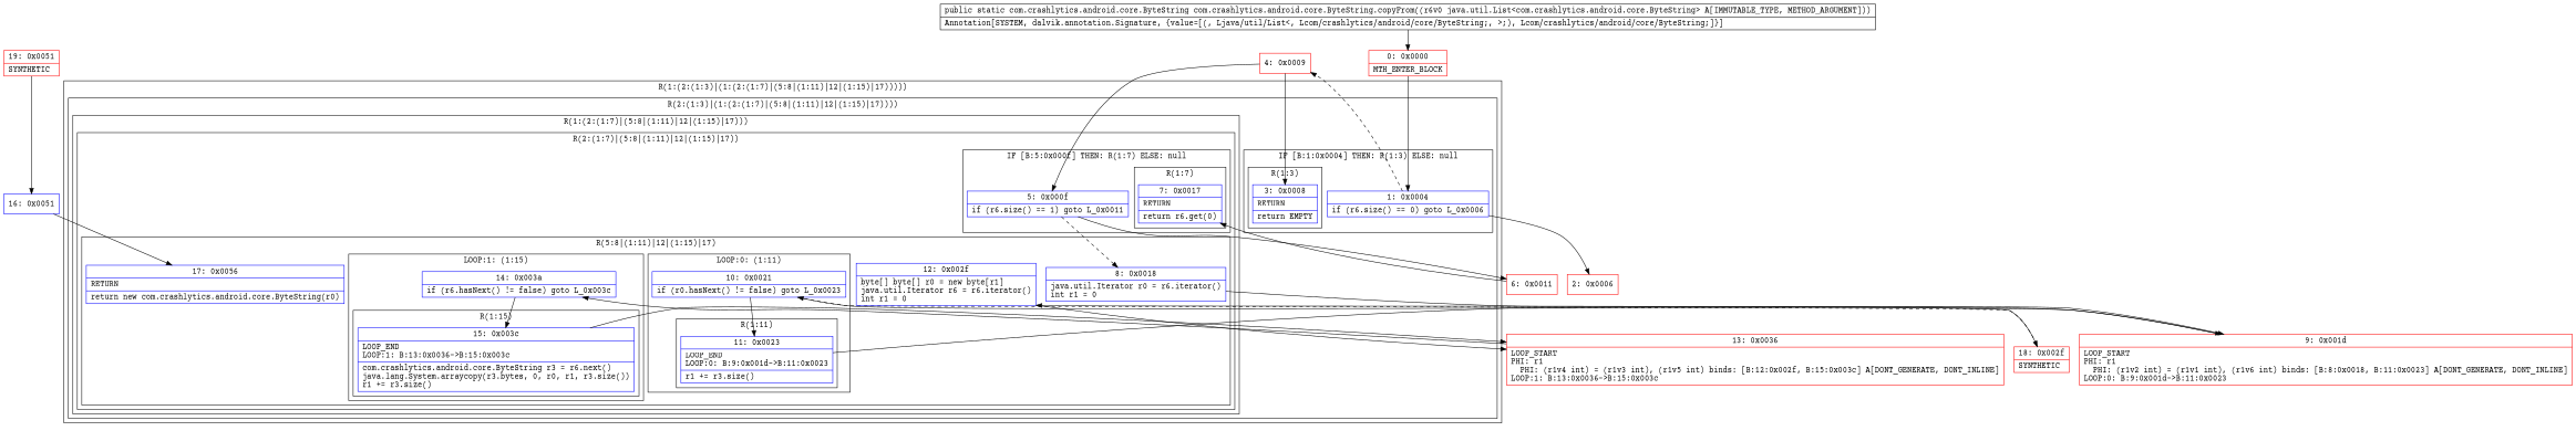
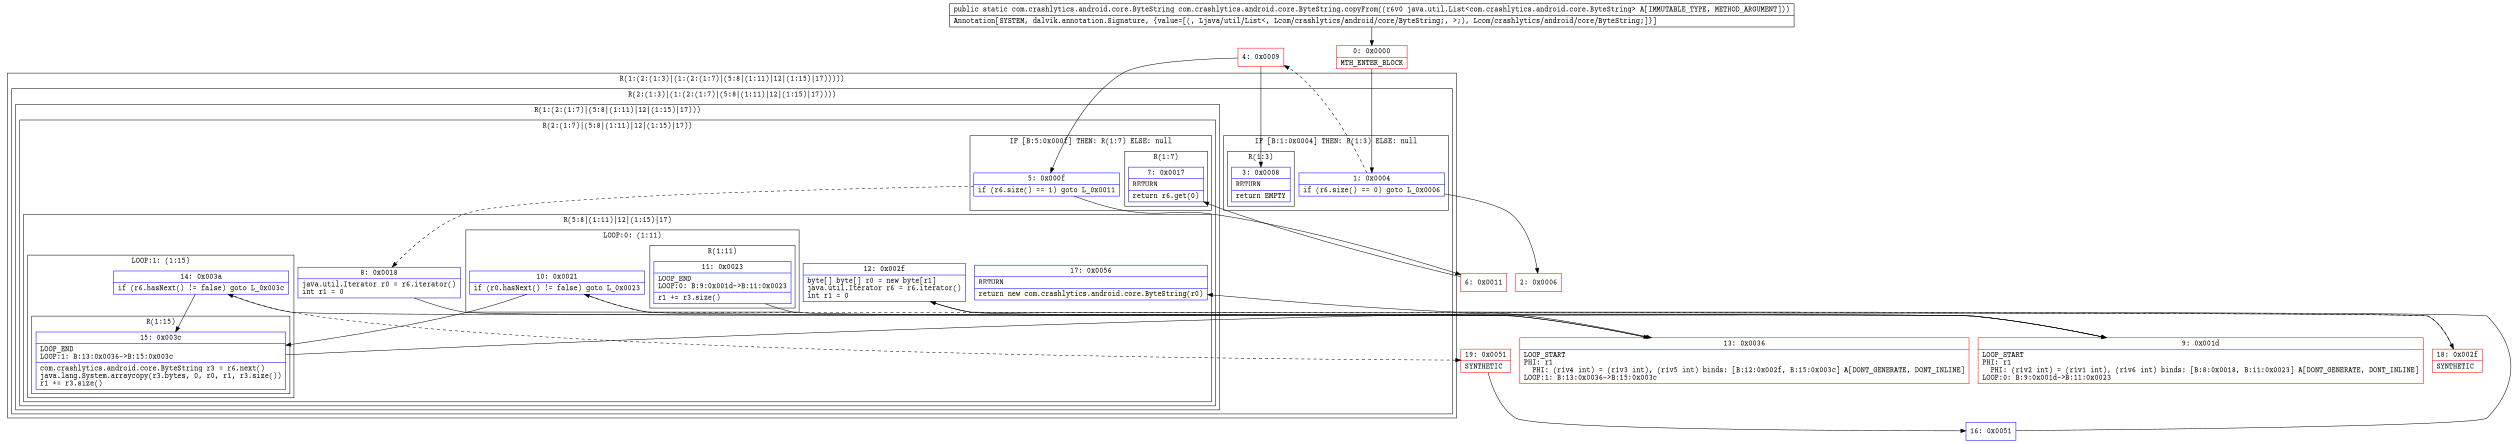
  digraph {
    fontname="Courier Prime"
    node [color=blue fontname="Courier Prime" shape=record]
    edge [fontname="Courier Prime"]
    n1 [label="{3\:\ 0x0008|RETURN\l|return EMPTY\l}"]
    n2 [label="{1\:\ 0x0004|if (r6.size() == 0) goto L_0x0006\l}"]
    n3 [label="{7\:\ 0x0017|RETURN\l|return r6.get(0)\l}"]
    n4 [label="{5\:\ 0x000f|if (r6.size() == 1) goto L_0x0011\l}"]
    n5 [label="{11\:\ 0x0023|LOOP_END\lLOOP:0: B:9:0x001d\-\>B:11:0x0023\l|r1 += r3.size()\l}"]
    n6 [label="{10\:\ 0x0021|if (r0.hasNext() != false) goto L_0x0023\l}"]
    n7 [label="{15\:\ 0x003c|LOOP_END\lLOOP:1: B:13:0x0036\-\>B:15:0x003c\l|com.crashlytics.android.core.ByteString r3 = r6.next()\ljava.lang.System.arraycopy(r3.bytes, 0, r0, r1, r3.size())\lr1 += r3.size()\l}"]
    n8 [label="{14\:\ 0x003a|if (r6.hasNext() != false) goto L_0x003c\l}"]
    n9 [label="{8\:\ 0x0018|java.util.Iterator r0 = r6.iterator()\lint r1 = 0\l}"]
    n10 [label="{12\:\ 0x002f|byte[] byte[] r0 = new byte[r1]\ljava.util.Iterator r6 = r6.iterator()\lint r1 = 0\l}"]
    n11 [label="{17\:\ 0x0056|RETURN\l|return new com.crashlytics.android.core.ByteString(r0)\l}"]
    n12 [color=red label="{2\:\ 0x0006}"]
    n13 [color=red label="{4\:\ 0x0009}"]
    n14 [color=red label="{6\:\ 0x0011}"]
    n15 [color=red label="{9\:\ 0x001d|LOOP_START\lPHI: r1 \l  PHI: (r1v2 int) = (r1v1 int), (r1v6 int) binds: [B:8:0x0018, B:11:0x0023] A[DONT_GENERATE, DONT_INLINE]\lLOOP:0: B:9:0x001d\-\>B:11:0x0023\l}"]
    n16 [color=red label="{18\:\ 0x002f|SYNTHETIC\l}"]
    n17 [color=red label="{13\:\ 0x0036|LOOP_START\lPHI: r1 \l  PHI: (r1v4 int) = (r1v3 int), (r1v5 int) binds: [B:12:0x002f, B:15:0x003c] A[DONT_GENERATE, DONT_INLINE]\lLOOP:1: B:13:0x0036\-\>B:15:0x003c\l}"]
    n18 [color=red label="{19\:\ 0x0051|SYNTHETIC\l}"]
    n19 [label="{16\:\ 0x0051}"]
    n20 [color=red label="{0\:\ 0x0000|MTH_ENTER_BLOCK\l}"]
    n21 [label="{public static com.crashlytics.android.core.ByteString com.crashlytics.android.core.ByteString.copyFrom((r6v0 java.util.List\<com.crashlytics.android.core.ByteString\> A[IMMUTABLE_TYPE, METHOD_ARGUMENT]))  | Annotation[SYSTEM, dalvik.annotation.Signature, \{value=[(, Ljava\/util\/List\<, Lcom\/crashlytics\/android\/core\/ByteString;, \>;), Lcom\/crashlytics\/android\/core\/ByteString;]\}]\l}" color=""]
    subgraph cluster_1 {
      label="R(1:(2:(1:3)|(1:(2:(1:7)|(5:8|(1:11)|12|(1:15)|17)))))"
      subgraph cluster_2 {
        label="R(2:(1:3)|(1:(2:(1:7)|(5:8|(1:11)|12|(1:15)|17))))"
        subgraph cluster_3 {
          label="IF [B:1:0x0004] THEN: R(1:3) ELSE: null"
          n2
          subgraph cluster_4 {
            label="R(1:3)"
            n1
          }
        }
        subgraph cluster_5 {
          label="R(1:(2:(1:7)|(5:8|(1:11)|12|(1:15)|17)))"
          subgraph cluster_6 {
            label="R(2:(1:7)|(5:8|(1:11)|12|(1:15)|17))"
            subgraph cluster_7 {
              label="IF [B:5:0x000f] THEN: R(1:7) ELSE: null"
              n4
              subgraph cluster_8 {
                label="R(1:7)"
                n3
              }
            }
            subgraph cluster_9 {
              label="R(5:8|(1:11)|12|(1:15)|17)"
              n9
              n10
              n11
              subgraph cluster_10 {
                label="LOOP:0: (1:11)"
                n6
                subgraph cluster_11 {
                  label="R(1:11)"
                  n5
                }
              }
              subgraph cluster_12 {
                label="LOOP:1: (1:15)"
                n8
                subgraph cluster_13 {
                  label="R(1:15)"
                  n7
                }
              }
            }
          }
        }
      }
    }
    n2 -> n12
    n2 -> n13 [style=dashed]
    n4 -> n9 [style=dashed]
    n4 -> n14
    n5 -> n15
-   n6 -> n5
+   n6 -> n7
    n6 -> n16 [style=dashed]
    n7 -> n17
    n8 -> n7
+   n8 -> n18 [style=dashed]
    n9 -> n15
    n10 -> n17
    n13 -> n1
    n13 -> n4
    n14 -> n3
    n15 -> n6
    n16 -> n10
    n17 -> n8
    n18 -> n19
    n19 -> n11
    n20 -> n2
    n21 -> n20
  }
